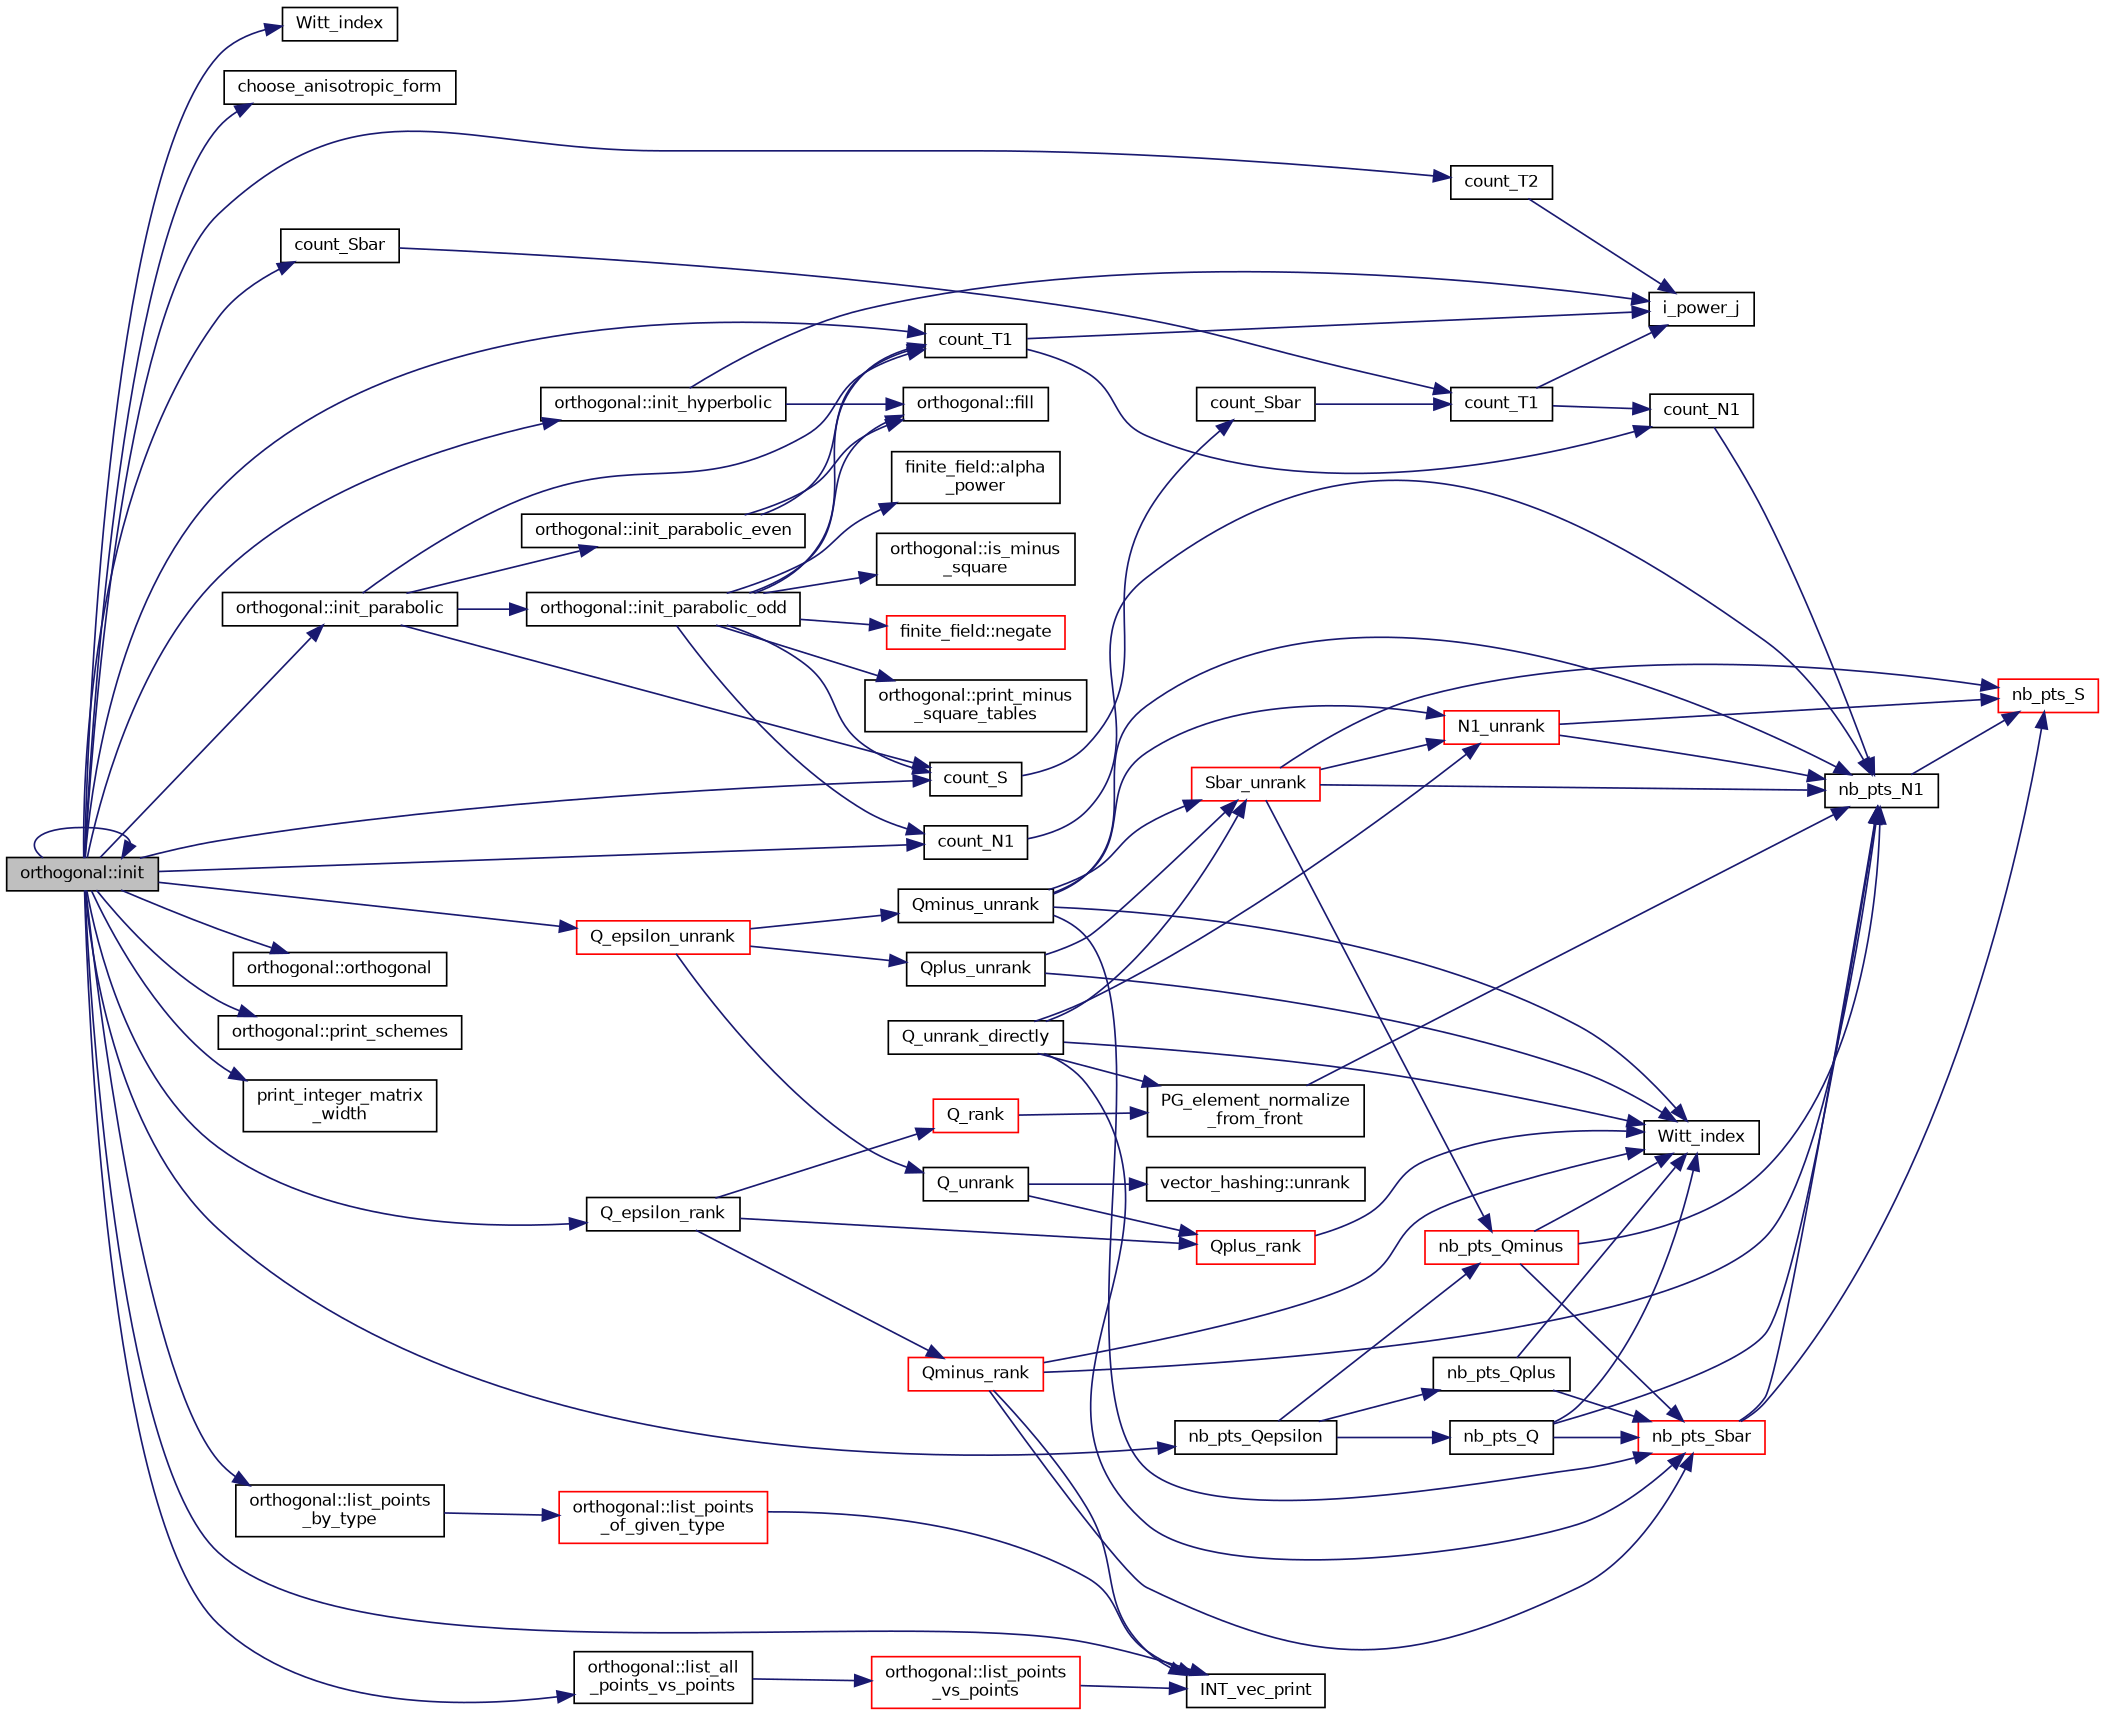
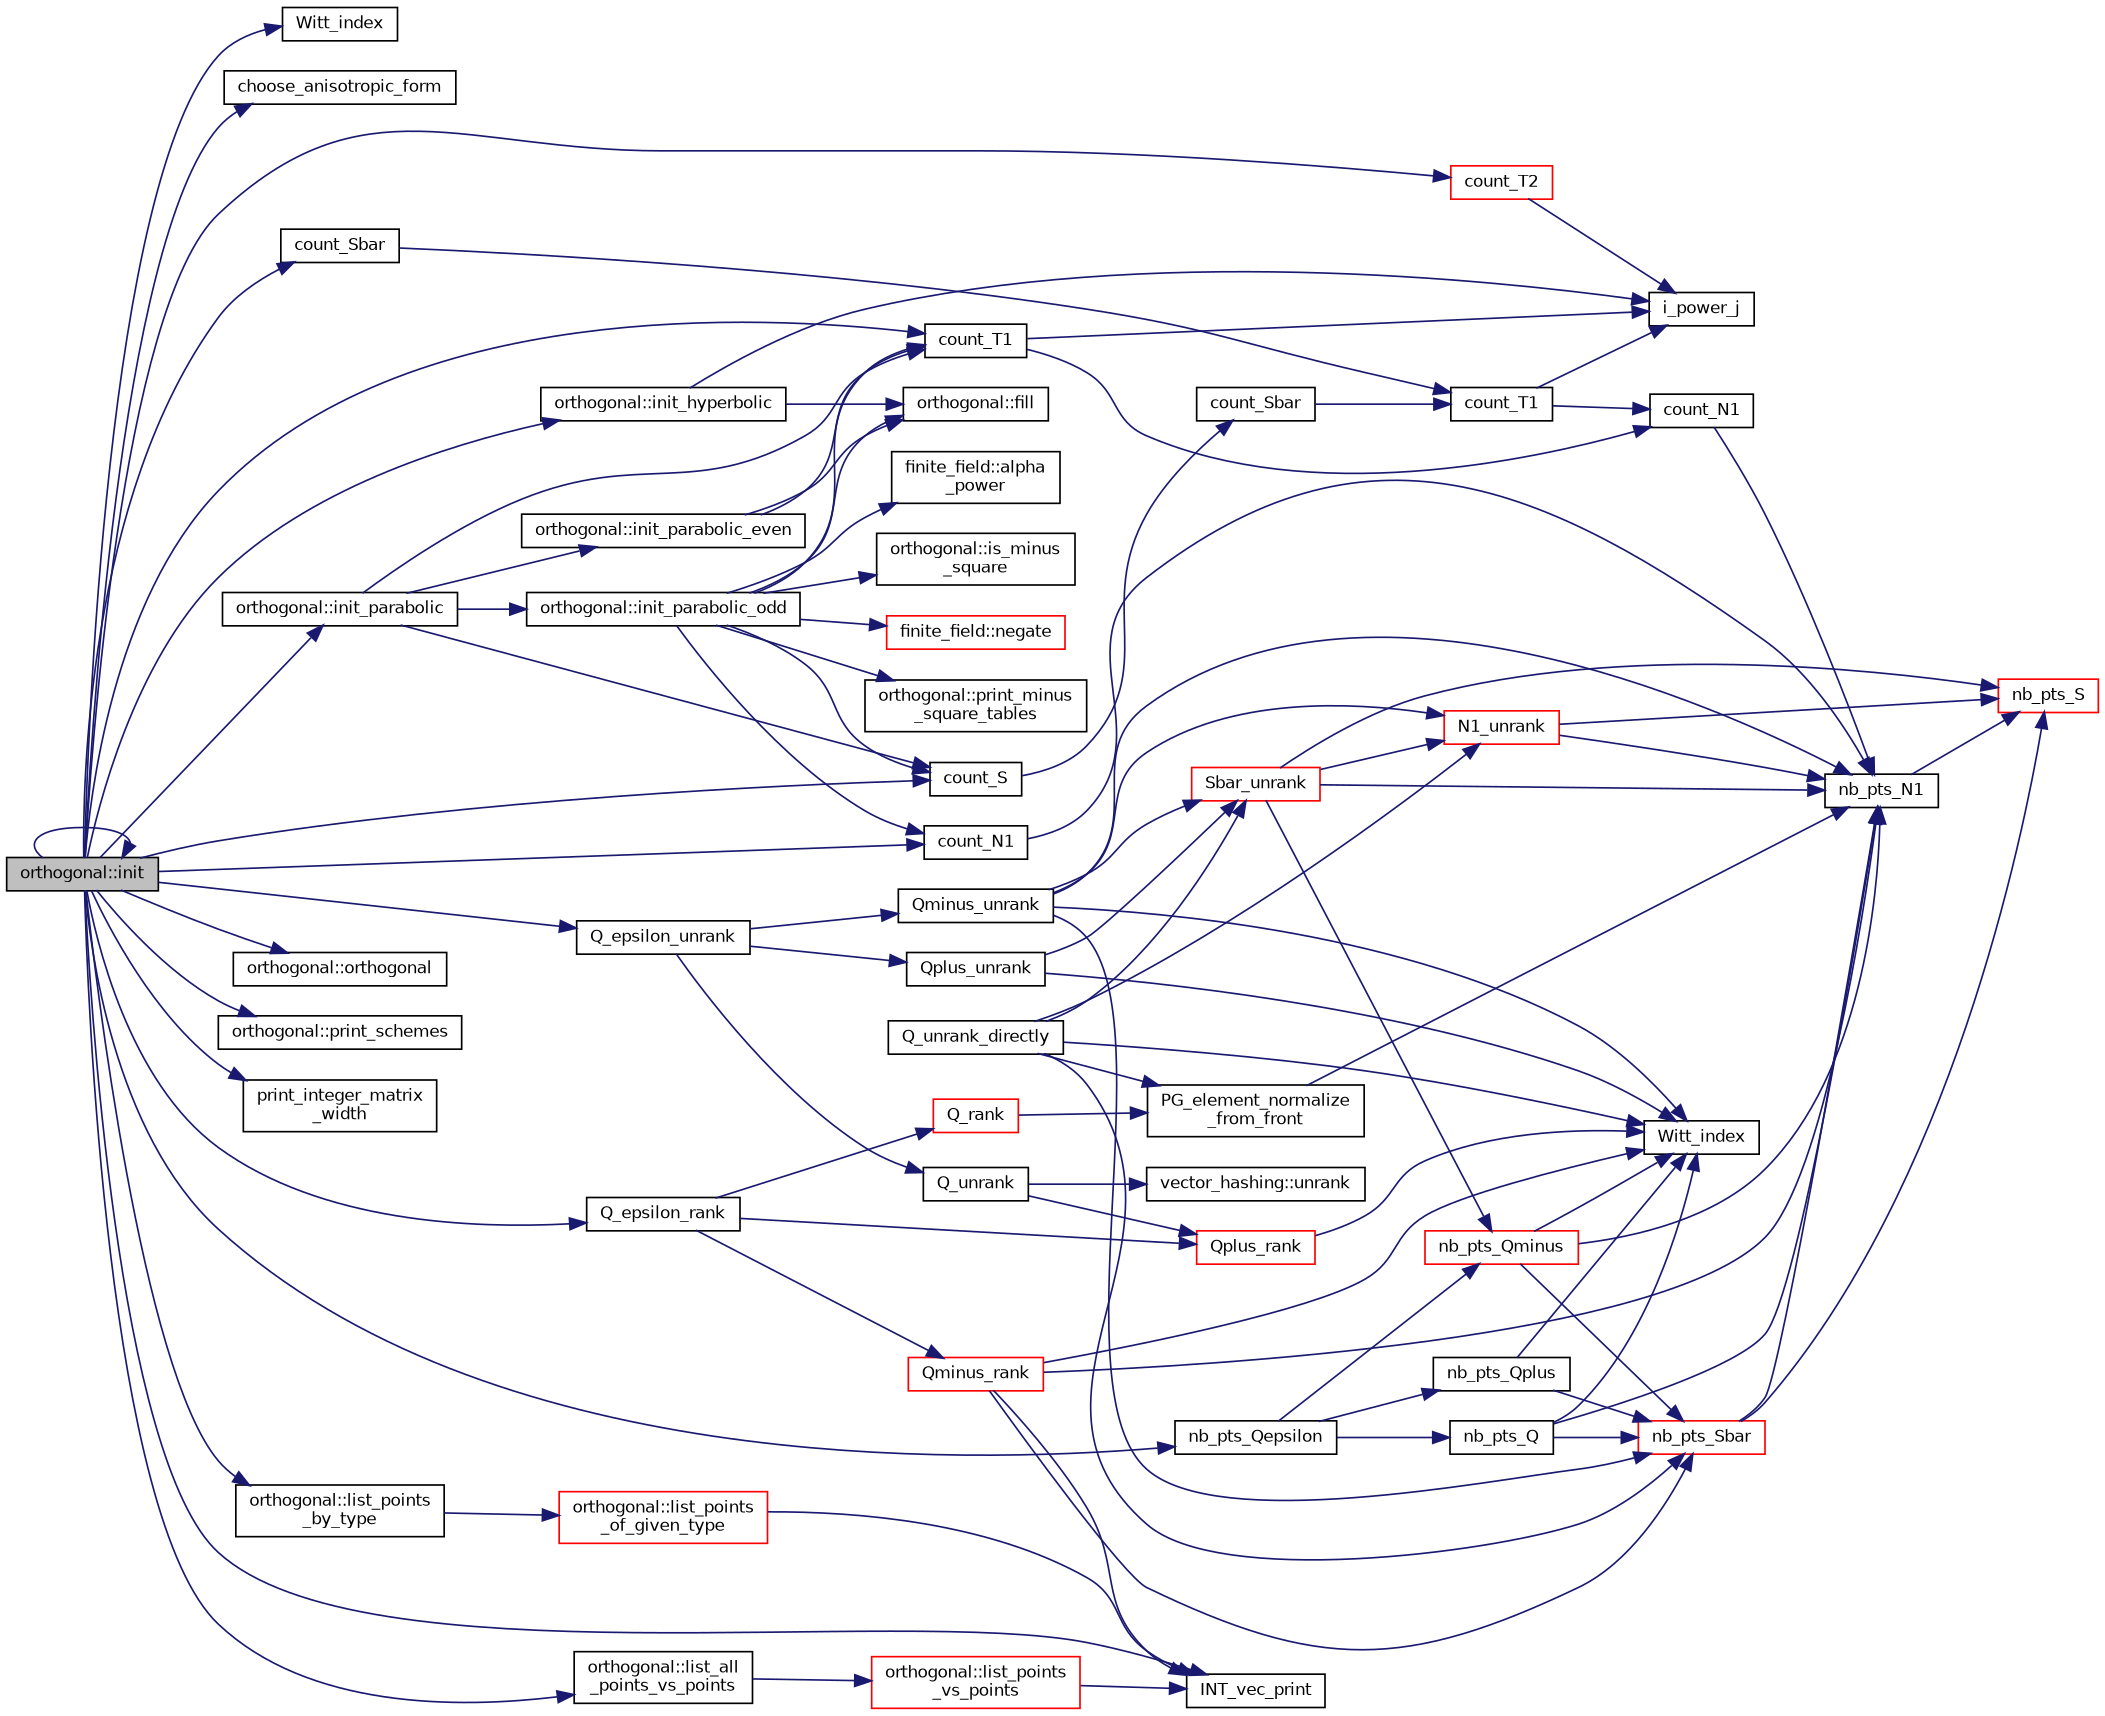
  digraph {
    rankdir=LR
    node [color=black fillcolor=white fontname=Helvetica fontsize=10 shape=record style=filled]
    edge [color=midnightblue fontname=Helvetica fontsize=10 labelfontname=Helvetica labelfontsize=10 style=solid]
    n1 [fillcolor=grey75 fontcolor=black height=0.2 label="orthogonal::init" width=0.4]
    n2 [height=0.2 label=Witt_index width=0.4]
    n3 [height=0.2 label=choose_anisotropic_form width=0.4]
    n4 [height=0.2 label=count_T1 width=0.4]
-   n5 [height=0.2 label=count_T2 width=0.4]
+   n5 [color=red height=0.2 label=count_T2 width=0.4]
    n6 [height=0.2 label=count_N1 width=0.4]
    n7 [height=0.2 label=count_S width=0.4]
    n8 [height=0.2 label=count_Sbar width=0.4]
    n9 [height=0.2 label=nb_pts_Qepsilon width=0.4]
    n10 [height=0.2 label="orthogonal::init_hyperbolic" width=0.4]
    n11 [height=0.2 label="orthogonal::init_parabolic" width=0.4]
    n12 [height=0.2 label="orthogonal::orthogonal" width=0.4]
    n13 [height=0.2 label="orthogonal::print_schemes" width=0.4]
    n14 [height=0.2 label="print_integer_matrix\l_width" width=0.4]
-   n15 [color=red height=0.2 label=Q_epsilon_unrank width=0.4]
+   n15 [height=0.2 label=Q_epsilon_unrank width=0.4]
    n16 [height=0.2 label=INT_vec_print width=0.4]
    n17 [height=0.2 label=Q_epsilon_rank width=0.4]
    n18 [height=0.2 label="orthogonal::list_points\l_by_type" width=0.4]
    n19 [height=0.2 label="orthogonal::list_all\l_points_vs_points" width=0.4]
    n20 [height=0.2 label=i_power_j width=0.4]
    n21 [height=0.2 label=count_N1 width=0.4]
    n22 [height=0.2 label=nb_pts_N1 width=0.4]
    n23 [height=0.2 label=count_Sbar width=0.4]
    n24 [height=0.2 label=count_T1 width=0.4]
    n25 [height=0.2 label=nb_pts_Q width=0.4]
    n26 [height=0.2 label=nb_pts_Qplus width=0.4]
    n27 [color=red height=0.2 label=nb_pts_Qminus width=0.4]
    n28 [height=0.2 label="orthogonal::fill" width=0.4]
    n29 [height=0.2 label="orthogonal::init_parabolic_even" width=0.4]
    n30 [height=0.2 label="orthogonal::init_parabolic_odd" width=0.4]
    n31 [height=0.2 label=Q_unrank width=0.4]
    n32 [height=0.2 label=Qplus_unrank width=0.4]
    n33 [height=0.2 label=Qminus_unrank width=0.4]
    n34 [color=red height=0.2 label=Q_rank width=0.4]
    n35 [color=red height=0.2 label=Qplus_rank width=0.4]
    n36 [color=red height=0.2 label=Qminus_rank width=0.4]
    n37 [color=red height=0.2 label="orthogonal::list_points\l_of_given_type" width=0.4]
    n38 [color=red height=0.2 label="orthogonal::list_points\l_vs_points" width=0.4]
    n39 [color=red height=0.2 label=nb_pts_S width=0.4]
    n40 [height=0.2 label=Witt_index width=0.4]
    n41 [color=red height=0.2 label=nb_pts_Sbar width=0.4]
    n42 [height=0.2 label="finite_field::alpha\l_power" width=0.4]
    n43 [height=0.2 label="orthogonal::is_minus\l_square" width=0.4]
    n44 [color=red height=0.2 label="finite_field::negate" width=0.4]
    n45 [height=0.2 label="orthogonal::print_minus\l_square_tables" width=0.4]
    n46 [height=0.2 label="vector_hashing::unrank" width=0.4]
    n47 [color=red height=0.2 label=Sbar_unrank width=0.4]
    n48 [color=red height=0.2 label=N1_unrank width=0.4]
    n49 [height=0.2 label=Q_unrank_directly width=0.4]
    n50 [height=0.2 label="PG_element_normalize\l_from_front" width=0.4]
    n1 -> n1
    n1 -> n2
    n1 -> n3
    n1 -> n4
    n1 -> n5
    n1 -> n6
    n1 -> n7
    n1 -> n8
    n1 -> n9
    n1 -> n10
    n1 -> n11
    n1 -> n12
    n1 -> n13
    n1 -> n14
    n1 -> n15
    n1 -> n16
    n1 -> n17
    n1 -> n18
    n1 -> n19
    n4 -> n20
    n4 -> n21
    n5 -> n20
    n6 -> n22
    n7 -> n23
    n8 -> n24
    n9 -> n25
    n9 -> n26
    n9 -> n27
    n10 -> n20
    n10 -> n28
    n11 -> n4
    n11 -> n7
    n11 -> n29
    n11 -> n30
    n15 -> n31
    n15 -> n32
    n15 -> n33
    n17 -> n34
    n17 -> n35
    n17 -> n36
    n18 -> n37
    n19 -> n38
    n21 -> n22
    n22 -> n39
    n23 -> n24
    n24 -> n20
    n24 -> n21
    n25 -> n22
    n25 -> n40
    n25 -> n41
    n26 -> n40
    n26 -> n41
    n27 -> n22
    n27 -> n40
    n27 -> n41
    n29 -> n4
    n29 -> n28
    n30 -> n4
    n30 -> n6
    n30 -> n7
    n30 -> n28
    n30 -> n42
    n30 -> n43
    n30 -> n44
    n30 -> n45
    n31 -> n35
    n31 -> n46
    n32 -> n40
    n32 -> n47
    n33 -> n22
    n33 -> n40
    n33 -> n41
    n33 -> n47
    n33 -> n48
    n34 -> n50
    n35 -> n40
    n36 -> n16
    n36 -> n22
    n36 -> n40
    n36 -> n41
    n37 -> n16
    n38 -> n16
    n41 -> n22
    n41 -> n39
    n47 -> n22
    n47 -> n27
    n47 -> n39
    n47 -> n48
    n48 -> n22
    n48 -> n39
    n49 -> n40
    n49 -> n41
    n49 -> n47
    n49 -> n48
    n49 -> n50
    n50 -> n22
  }
